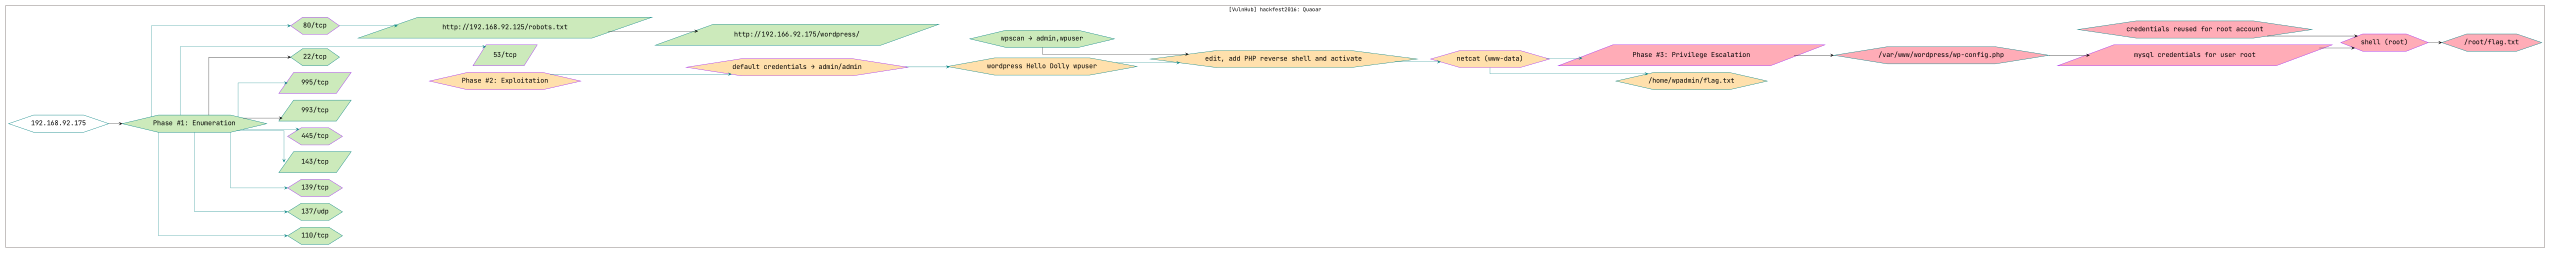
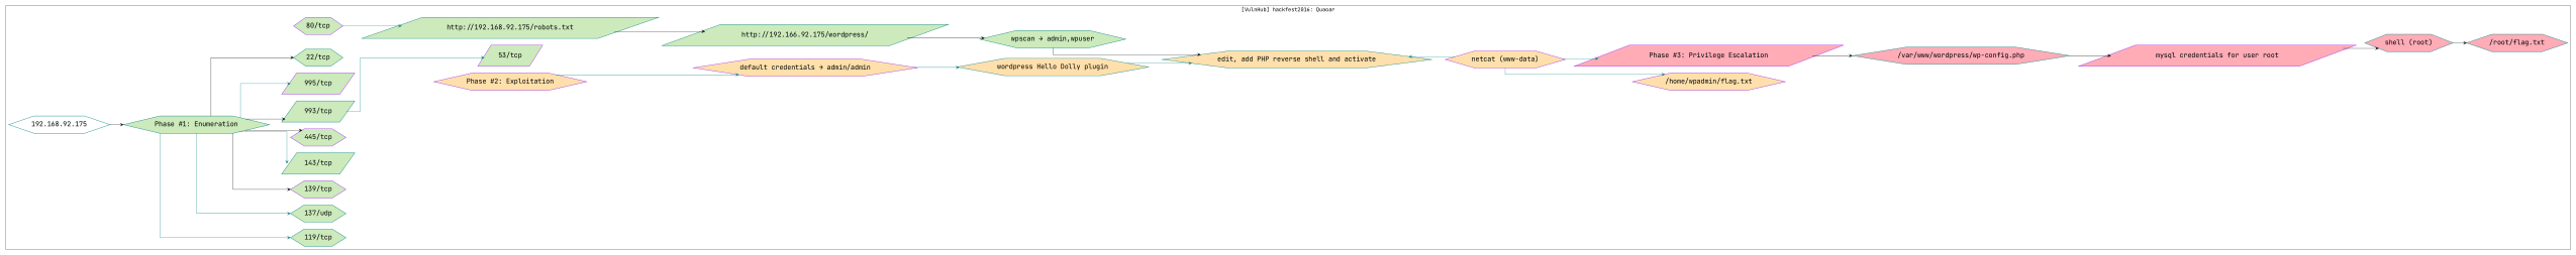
  digraph {
    bgcolor="#ffffff"
    fixedsize=true
    fontname="JetBrains Mono"
    nodesdictep=1.0
    rankdir=LR
    splines=ortho
    node [color=teal fillcolor="#cceabb" fontname="JetBrains Mono" fontsize=18 shape=hexagon style="filled,solid"]
    edge [arrowhead=vee arrowsize=0.75 color=teal fontname="JetBrains Mono" penwidth=0.75 style=solid]
    n1 [fillcolor="#ffffff" label="192.168.92.175" width=0.25]
    n2 [label="Phase #1: Enumeration" width=0.25]
-   n3 [fillcolor="#ffe0ac" label="wordpress Hello Dolly wpuser" width=0.25]
+   n3 [fillcolor="#ffe0ac" label="wordpress Hello Dolly plugin" width=0.25]
    n4 [fillcolor="#ffe0ac" label="edit, add PHP reverse shell and activate" width=0.25]
    n5 [color=purple fillcolor="#ffe0ac" label="netcat (www-data)" width=0.25]
-   n6 [fillcolor="#ffe0ac" label="/home/wpadmin/flag.txt" width=0.25]
+   n6 [color=purple fillcolor="#ffe0ac" label="/home/wpadmin/flag.txt" width=0.25]
    n7 [color=purple fillcolor="#ffacb7" label="Phase #3: Privilege Escalation" shape=parallelogram width=0.25]
    n8 [fillcolor="#ffacb7" label="/var/www/wordpress/wp-config.php" width=0.25]
    n9 [color=purple fillcolor="#ffacb7" label="mysql credentials for user root" shape=parallelogram width=0.25]
-   n10 [fillcolor="#ffacb7" label="credentials reused for root account" width=0.25]
-   n11 [color=purple fillcolor="#ffacb7" label="shell (root)" width=0.25]
+   n11 [fillcolor="#ffacb7" label="shell (root)" width=0.25]
    n12 [fillcolor="#ffacb7" label="/root/flag.txt" width=0.25]
-   n13 [label="110/tcp" width=0.25]
+   n13 [label="119/tcp" width=0.25]
    n14 [label="137/udp" width=0.25]
    n15 [color=purple label="139/tcp" width=0.25]
    n16 [label="143/tcp" shape=parallelogram width=0.25]
    n17 [color=purple label="445/tcp" width=0.25]
    n18 [label="993/tcp" shape=parallelogram width=0.25]
    n19 [color=purple label="995/tcp" shape=parallelogram width=0.25]
    n20 [label="22/tcp" width=0.25]
    n21 [color=purple label="53/tcp" shape=parallelogram width=0.25]
    n22 [color=purple label="80/tcp" width=0.25]
-   n23 [label="http://192.168.92.125/robots.txt" shape=parallelogram width=0.25]
+   n23 [label="http://192.168.92.175/robots.txt" shape=parallelogram width=0.25]
    n24 [label="http://192.166.92.175/wordpress/" shape=parallelogram width=0.25]
    n25 [label="wpscan → admin,wpuser" width=0.25]
    n26 [color=purple fillcolor="#ffe0ac" label="Phase #2: Exploitation" width=0.25]
    n27 [color=purple fillcolor="#ffe0ac" label="default credentials → admin/admin" width=0.25]
    subgraph cluster_1 {
      color="#665957"
      label="[VulnHub] hackfest2016: Quaoar"
      n1
      n2
      n3
      n4
      n5
      n6
      n7
      n8
      n9
-     n10
      n11
      n12
      n13
      n14
      n15
      n16
      n17
      n18
      n19
      n20
      n21
      n22
      n23
      n24
      n25
      n26
      n27
    }
    n1 -> n2 [color=black]
    n2 -> n13
    n2 -> n14
-   n2 -> n15
+   n2 -> n15 [color=black]
    n2 -> n16
-   n2 -> n17
+   n2 -> n17 [color=black]
    n2 -> n18 [color=black]
    n2 -> n19
    n2 -> n20 [color=black]
-   n2 -> n21
-   n2 -> n22
+   n18 -> n21
    n3 -> n4
-   n4 -> n5
+   n5 -> n4
    n5 -> n6
    n5 -> n7
    n7 -> n8 [color=black]
    n8 -> n9 [color=black]
    n9 -> n11 [color=black]
-   n10 -> n11 [color=black]
    n11 -> n12 [color=black]
    n22 -> n23
    n23 -> n24 [color=black]
+   n24 -> n25 [color=black]
    n25 -> n4 [color=black]
    n26 -> n27
    n27 -> n3
  }
